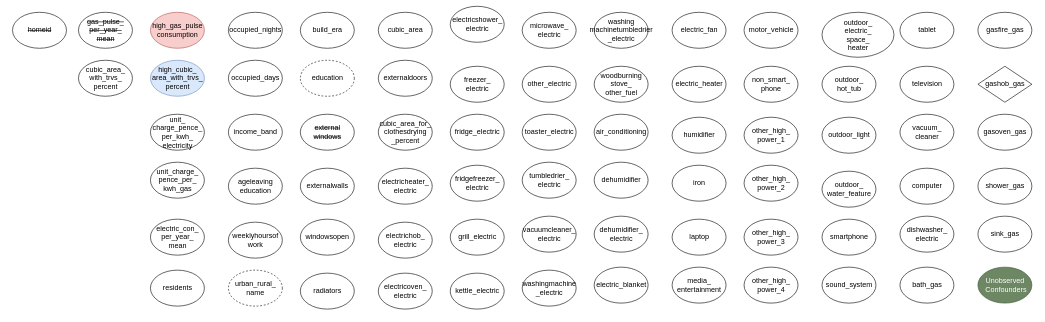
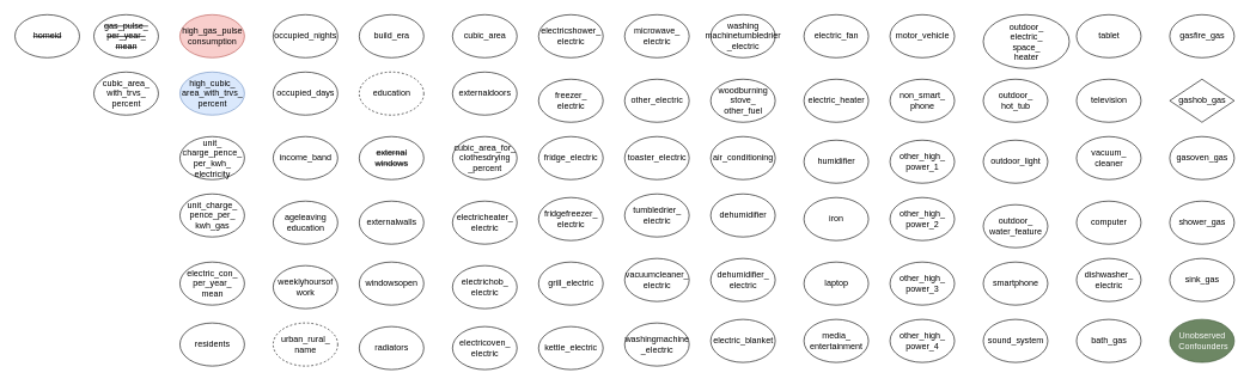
  <mxCell id="0" />
  <mxCell id="1" parent="0" />
  <mxCell id="2" value="&lt;strike&gt;homeid&lt;/strike&gt;" style="ellipse;html=1;shadow=0;sketch=0;overflow=visible;" parent="1" vertex="1"><mxGeometry x="20" y="20" width="90" height="60" as="geometry" /></mxCell>
  <mxCell id="3" value="residents" style="ellipse;html=1;shadow=0;sketch=0;overflow=visible;" parent="1" vertex="1"><mxGeometry x="250" y="450" width="90" height="60" as="geometry" /></mxCell>
  <mxCell id="4" value="income_band" style="ellipse;html=1;shadow=0;sketch=0;overflow=visible;" parent="1" vertex="1"><mxGeometry x="380" y="190" width="90" height="60" as="geometry" /></mxCell>
  <mxCell id="5" value="urban_rural_&lt;br&gt;name" style="ellipse;html=1;shadow=0;sketch=0;overflow=visible;dashed=1;" parent="1" vertex="1"><mxGeometry x="380" y="450" width="90" height="60" as="geometry" /></mxCell>
  <mxCell id="6" value="build_era" style="ellipse;html=1;shadow=0;sketch=0;overflow=visible;" parent="1" vertex="1"><mxGeometry x="500" y="20" width="90" height="60" as="geometry" /></mxCell>
  <mxCell id="7" value="occupied_days" style="ellipse;html=1;shadow=0;sketch=0;overflow=visible;" parent="1" vertex="1"><mxGeometry x="380" y="100" width="90" height="60" as="geometry" /></mxCell>
  <mxCell id="8" value="occupied_nights" style="ellipse;html=1;shadow=0;sketch=0;overflow=visible;" parent="1" vertex="1"><mxGeometry x="380" y="20" width="90" height="60" as="geometry" /></mxCell>
  <mxCell id="9" value="weeklyhoursof&lt;br&gt;work" style="ellipse;html=1;shadow=0;sketch=0;overflow=visible;" parent="1" vertex="1"><mxGeometry x="380" y="370" width="90" height="60" as="geometry" /></mxCell>
  <mxCell id="10" value="ageleaving&lt;br&gt;education" style="ellipse;html=1;shadow=0;sketch=0;overflow=visible;" parent="1" vertex="1"><mxGeometry x="380" y="280" width="90" height="60" as="geometry" /></mxCell>
  <mxCell id="11" value="&lt;strike&gt;external&lt;br&gt;windows&lt;/strike&gt;" style="ellipse;html=1;shadow=0;sketch=0;overflow=visible;" parent="1" vertex="1"><mxGeometry x="500" y="190" width="90" height="60" as="geometry" /></mxCell>
  <mxCell id="12" value="externalwalls" style="ellipse;html=1;shadow=0;sketch=0;overflow=visible;" parent="1" vertex="1"><mxGeometry x="500" y="280" width="90" height="60" as="geometry" /></mxCell>
  <mxCell id="13" value="cubic_area" style="ellipse;html=1;shadow=0;sketch=0;overflow=visible;" parent="1" vertex="1"><mxGeometry x="630" y="20" width="90" height="60" as="geometry" /></mxCell>
  <mxCell id="14" value="radiators" style="ellipse;html=1;shadow=0;sketch=0;overflow=visible;" parent="1" vertex="1"><mxGeometry x="500" y="455" width="90" height="60" as="geometry" /></mxCell>
  <mxCell id="15" value="cubic_area_for_&lt;br&gt;clothesdrying&lt;br&gt;_percent" style="ellipse;html=1;shadow=0;sketch=0;overflow=visible;" parent="1" vertex="1"><mxGeometry x="630" y="190" width="90" height="60" as="geometry" /></mxCell>
  <mxCell id="16" value="cubic_area_&lt;br&gt;with_trvs_&lt;br&gt;percent" style="ellipse;html=1;shadow=0;sketch=0;overflow=visible;" parent="1" vertex="1"><mxGeometry x="130" y="100" width="90" height="60" as="geometry" /></mxCell>
  <mxCell id="17" value="dehumidifier" style="ellipse;html=1;shadow=0;sketch=0;overflow=visible;" parent="1" vertex="1"><mxGeometry x="990" y="270" width="90" height="60" as="geometry" /></mxCell>
  <mxCell id="18" value="dishwasher_&lt;br&gt;electric" style="ellipse;html=1;shadow=0;sketch=0;overflow=visible;" parent="1" vertex="1"><mxGeometry x="1500" y="360" width="90" height="60" as="geometry" /></mxCell>
  <mxCell id="19" value="electricheater_&lt;br&gt;electric" style="ellipse;html=1;shadow=0;sketch=0;overflow=visible;" parent="1" vertex="1"><mxGeometry x="630" y="280" width="90" height="60" as="geometry" /></mxCell>
  <mxCell id="20" value="electrichob_&lt;br&gt;electric" style="ellipse;html=1;shadow=0;sketch=0;overflow=visible;" parent="1" vertex="1"><mxGeometry x="630" y="370" width="90" height="60" as="geometry" /></mxCell>
  <mxCell id="21" value="electricoven_&lt;br&gt;electric" style="ellipse;html=1;shadow=0;sketch=0;overflow=visible;" parent="1" vertex="1"><mxGeometry x="630" y="455" width="90" height="60" as="geometry" /></mxCell>
- <mxCell id="22" value="electricshower_&lt;br&gt;electric" style="ellipse;html=1;shadow=0;sketch=0;overflow=visible;" parent="1" vertex="1"><mxGeometry x="750" y="10" width="90" height="60" as="geometry" /></mxCell>
+ <mxCell id="22" value="electricshower_&lt;br&gt;electric" style="ellipse;html=1;shadow=0;sketch=0;overflow=visible;" parent="1" vertex="1"><mxGeometry x="750" y="20" width="90" height="60" as="geometry" /></mxCell>
  <mxCell id="23" value="freezer_&lt;br&gt;electric" style="ellipse;html=1;shadow=0;sketch=0;overflow=visible;" parent="1" vertex="1"><mxGeometry x="750" y="110" width="90" height="60" as="geometry" /></mxCell>
  <mxCell id="24" value="fridge_electric" style="ellipse;html=1;shadow=0;sketch=0;overflow=visible;" parent="1" vertex="1"><mxGeometry x="750" y="190" width="90" height="60" as="geometry" /></mxCell>
  <mxCell id="25" value="fridgefreezer_&lt;br&gt;electric" style="ellipse;html=1;shadow=0;sketch=0;overflow=visible;" parent="1" vertex="1"><mxGeometry x="750" y="275" width="90" height="60" as="geometry" /></mxCell>
  <mxCell id="26" value="grill_electric" style="ellipse;html=1;shadow=0;sketch=0;overflow=visible;" parent="1" vertex="1"><mxGeometry x="750" y="365" width="90" height="60" as="geometry" /></mxCell>
  <mxCell id="27" value="kettle_electric" style="ellipse;html=1;shadow=0;sketch=0;overflow=visible;" parent="1" vertex="1"><mxGeometry x="750" y="455" width="90" height="60" as="geometry" /></mxCell>
  <mxCell id="28" value="other_high_&lt;br&gt;power_4" style="ellipse;html=1;shadow=0;sketch=0;overflow=visible;" parent="1" vertex="1"><mxGeometry x="1240" y="445" width="90" height="60" as="geometry" /></mxCell>
  <mxCell id="29" value="laptop" style="ellipse;html=1;shadow=0;sketch=0;overflow=visible;" parent="1" vertex="1"><mxGeometry x="1120" y="365" width="90" height="60" as="geometry" /></mxCell>
  <mxCell id="30" value="other_high_&lt;br&gt;power_2" style="ellipse;html=1;shadow=0;sketch=0;overflow=visible;" parent="1" vertex="1"><mxGeometry x="1240" y="275" width="90" height="60" as="geometry" /></mxCell>
  <mxCell id="31" value="humidifier" style="ellipse;html=1;shadow=0;sketch=0;overflow=visible;" parent="1" vertex="1"><mxGeometry x="1120" y="195" width="90" height="60" as="geometry" /></mxCell>
  <mxCell id="32" value="computer" style="ellipse;html=1;shadow=0;sketch=0;overflow=visible;" parent="1" vertex="1"><mxGeometry x="1500" y="280" width="90" height="60" as="geometry" /></mxCell>
  <mxCell id="33" value="dehumidifier_&lt;br&gt;electric" style="ellipse;html=1;shadow=0;sketch=0;overflow=visible;" parent="1" vertex="1"><mxGeometry x="990" y="360" width="90" height="60" as="geometry" /></mxCell>
  <mxCell id="34" value="iron" style="ellipse;html=1;shadow=0;sketch=0;overflow=visible;" parent="1" vertex="1"><mxGeometry x="1120" y="275" width="90" height="60" as="geometry" /></mxCell>
  <mxCell id="35" value="electric_heater" style="ellipse;html=1;shadow=0;sketch=0;overflow=visible;" parent="1" vertex="1"><mxGeometry x="1120" y="110" width="90" height="60" as="geometry" /></mxCell>
  <mxCell id="36" value="tumbledrier_&lt;br&gt;electric" style="ellipse;html=1;shadow=0;sketch=0;overflow=visible;" parent="1" vertex="1"><mxGeometry x="870" y="270" width="90" height="60" as="geometry" /></mxCell>
  <mxCell id="37" value="vacuumcleaner_&lt;br&gt;electric" style="ellipse;html=1;shadow=0;sketch=0;overflow=visible;" parent="1" vertex="1"><mxGeometry x="870" y="360" width="90" height="60" as="geometry" /></mxCell>
  <mxCell id="38" value="electric_fan" style="ellipse;html=1;shadow=0;sketch=0;overflow=visible;" parent="1" vertex="1"><mxGeometry x="1120" y="20" width="90" height="60" as="geometry" /></mxCell>
  <mxCell id="39" value="air_conditioning" style="ellipse;html=1;shadow=0;sketch=0;overflow=visible;" parent="1" vertex="1"><mxGeometry x="990" y="190" width="90" height="60" as="geometry" /></mxCell>
  <mxCell id="40" value="woodburning&lt;br&gt;stove_&lt;br&gt;other_fuel" style="ellipse;html=1;shadow=0;sketch=0;overflow=visible;" parent="1" vertex="1"><mxGeometry x="990" y="110" width="90" height="60" as="geometry" /></mxCell>
  <mxCell id="41" value="electric_blanket" style="ellipse;html=1;shadow=0;sketch=0;overflow=visible;" parent="1" vertex="1"><mxGeometry x="990" y="445" width="90" height="60" as="geometry" /></mxCell>
  <mxCell id="42" value="outdoor_light" style="ellipse;html=1;shadow=0;sketch=0;overflow=visible;" parent="1" vertex="1"><mxGeometry x="1370" y="195" width="90" height="60" as="geometry" /></mxCell>
  <mxCell id="43" value="washingmachine&lt;br&gt;_electric" style="ellipse;html=1;shadow=0;sketch=0;overflow=visible;" parent="1" vertex="1"><mxGeometry x="870" y="450" width="90" height="60" as="geometry" /></mxCell>
  <mxCell id="44" value="microwave_&lt;br&gt;electric" style="ellipse;html=1;shadow=0;sketch=0;overflow=visible;" parent="1" vertex="1"><mxGeometry x="870" y="20" width="90" height="60" as="geometry" /></mxCell>
  <mxCell id="45" value="outdoor_&lt;br&gt;electric_&lt;br&gt;space_&lt;br&gt;heater" style="ellipse;html=1;shadow=0;sketch=0;overflow=visible;" parent="1" vertex="1"><mxGeometry x="1370" y="20" width="120" height="75" as="geometry" /></mxCell>
  <mxCell id="46" value="outdoor_&lt;br&gt;hot_tub" style="ellipse;html=1;shadow=0;sketch=0;overflow=visible;" parent="1" vertex="1"><mxGeometry x="1370" y="110" width="90" height="60" as="geometry" /></mxCell>
  <mxCell id="47" value="outdoor_&lt;br&gt;water_feature" style="ellipse;html=1;shadow=0;sketch=0;overflow=visible;" parent="1" vertex="1"><mxGeometry x="1370" y="285" width="90" height="60" as="geometry" /></mxCell>
  <mxCell id="48" value="externaldoors" style="ellipse;html=1;shadow=0;sketch=0;overflow=visible;" parent="1" vertex="1"><mxGeometry x="630" y="100" width="90" height="60" as="geometry" /></mxCell>
  <mxCell id="49" value="education" style="ellipse;html=1;shadow=0;sketch=0;overflow=visible;dashed=1;" parent="1" vertex="1"><mxGeometry x="500" y="100" width="90" height="60" as="geometry" /></mxCell>
  <mxCell id="50" value="electric_con_&lt;br&gt;per_year_&lt;br&gt;mean" style="ellipse;html=1;shadow=0;sketch=0;overflow=visible;" parent="1" vertex="1"><mxGeometry x="250" y="365" width="90" height="60" as="geometry" /></mxCell>
  <mxCell id="51" value="unit_&lt;br&gt;charge_pence_&lt;br&gt;per_kwh_&lt;br&gt;electricity" style="ellipse;html=1;shadow=0;sketch=0;overflow=visible;" parent="1" vertex="1"><mxGeometry x="250" y="190" width="90" height="60" as="geometry" /></mxCell>
  <mxCell id="52" value="vacuum_&lt;br&gt;cleaner" style="ellipse;html=1;shadow=0;sketch=0;overflow=visible;" parent="1" vertex="1"><mxGeometry x="1500" y="190" width="90" height="60" as="geometry" /></mxCell>
  <mxCell id="53" value="television" style="ellipse;html=1;shadow=0;sketch=0;overflow=visible;" parent="1" vertex="1"><mxGeometry x="1500" y="110" width="90" height="60" as="geometry" /></mxCell>
  <mxCell id="54" value="tablet" style="ellipse;html=1;shadow=0;sketch=0;overflow=visible;" parent="1" vertex="1"><mxGeometry x="1500" y="20" width="90" height="60" as="geometry" /></mxCell>
  <mxCell id="55" value="sound_system" style="ellipse;html=1;shadow=0;sketch=0;overflow=visible;" parent="1" vertex="1"><mxGeometry x="1370" y="445" width="90" height="60" as="geometry" /></mxCell>
  <mxCell id="56" value="smartphone" style="ellipse;html=1;shadow=0;sketch=0;overflow=visible;" parent="1" vertex="1"><mxGeometry x="1370" y="365" width="90" height="60" as="geometry" /></mxCell>
  <mxCell id="57" value="other_high_&lt;br&gt;power_1" style="ellipse;html=1;shadow=0;sketch=0;overflow=visible;" parent="1" vertex="1"><mxGeometry x="1240" y="195" width="90" height="60" as="geometry" /></mxCell>
  <mxCell id="58" value="non_smart_&lt;br&gt;phone" style="ellipse;html=1;shadow=0;sketch=0;overflow=visible;" parent="1" vertex="1"><mxGeometry x="1240" y="110" width="90" height="60" as="geometry" /></mxCell>
  <mxCell id="59" value="motor_vehicle" style="ellipse;html=1;shadow=0;sketch=0;overflow=visible;" parent="1" vertex="1"><mxGeometry x="1240" y="20" width="90" height="60" as="geometry" /></mxCell>
  <mxCell id="60" value="media_&lt;br&gt;entertainment" style="ellipse;html=1;shadow=0;sketch=0;overflow=visible;" parent="1" vertex="1"><mxGeometry x="1120" y="445" width="90" height="60" as="geometry" /></mxCell>
  <mxCell id="61" value="other_high_&lt;br&gt;power_3" style="ellipse;html=1;shadow=0;sketch=0;overflow=visible;" parent="1" vertex="1"><mxGeometry x="1240" y="365" width="90" height="60" as="geometry" /></mxCell>
  <mxCell id="62" value="washing&lt;br&gt;machinetumbledrier&lt;br&gt;_electric" style="ellipse;html=1;shadow=0;sketch=0;overflow=visible;" parent="1" vertex="1"><mxGeometry x="990" y="20" width="90" height="60" as="geometry" /></mxCell>
  <mxCell id="63" value="other_electric" style="ellipse;html=1;shadow=0;sketch=0;overflow=visible;" parent="1" vertex="1"><mxGeometry x="870" y="110" width="90" height="60" as="geometry" /></mxCell>
  <mxCell id="64" value="toaster_electric" style="ellipse;html=1;shadow=0;sketch=0;overflow=visible;" parent="1" vertex="1"><mxGeometry x="870" y="190" width="90" height="60" as="geometry" /></mxCell>
  <mxCell id="65" value="windowsopen" style="ellipse;html=1;shadow=0;sketch=0;overflow=visible;" parent="1" vertex="1"><mxGeometry x="500" y="365" width="90" height="60" as="geometry" /></mxCell>
  <mxCell id="66" value="Unobserved&lt;br&gt;&amp;nbsp;Confounders" style="ellipse;html=1;shadow=0;sketch=0;overflow=visible;fillColor=#6d8764;strokeColor=#3A5431;fontColor=#ffffff;" parent="1" vertex="1"><mxGeometry x="1630" y="445" width="90" height="60" as="geometry" /></mxCell>
  <mxCell id="67" value="unit_charge_&lt;br&gt;pence_per_&lt;br&gt;kwh_gas" style="ellipse;html=1;shadow=0;sketch=0;overflow=visible;" parent="1" vertex="1"><mxGeometry x="250" y="270" width="90" height="60" as="geometry" /></mxCell>
  <mxCell id="68" value="&lt;strike&gt;gas_pulse_&lt;br&gt;per_year_&lt;br&gt;mean&lt;/strike&gt;" style="ellipse;html=1;shadow=0;sketch=0;overflow=visible;" parent="1" vertex="1"><mxGeometry x="130" y="20" width="90" height="60" as="geometry" /></mxCell>
  <mxCell id="69" value="bath_gas" style="ellipse;html=1;shadow=0;sketch=0;overflow=visible;" parent="1" vertex="1"><mxGeometry x="1500" y="445" width="90" height="60" as="geometry" /></mxCell>
  <mxCell id="70" value="gasfire_gas" style="ellipse;html=1;shadow=0;sketch=0;overflow=visible;" parent="1" vertex="1"><mxGeometry x="1630" y="20" width="90" height="60" as="geometry" /></mxCell>
  <mxCell id="71" value="gashob_gas" style="rhombus;html=1;shadow=0;sketch=0;overflow=visible;" parent="1" vertex="1"><mxGeometry x="1630" y="110" width="90" height="60" as="geometry" /></mxCell>
  <mxCell id="72" value="gasoven_gas" style="ellipse;html=1;shadow=0;sketch=0;overflow=visible;" parent="1" vertex="1"><mxGeometry x="1630" y="190" width="90" height="60" as="geometry" /></mxCell>
  <mxCell id="73" value="shower_gas" style="ellipse;html=1;shadow=0;sketch=0;overflow=visible;" parent="1" vertex="1"><mxGeometry x="1630" y="280" width="90" height="60" as="geometry" /></mxCell>
  <mxCell id="74" value="sink_gas" style="ellipse;html=1;shadow=0;sketch=0;overflow=visible;" parent="1" vertex="1"><mxGeometry x="1630" y="360" width="90" height="60" as="geometry" /></mxCell>
  <mxCell id="75" value="high_cubic_&lt;br&gt;area_with_trvs_&lt;br&gt;percent" style="ellipse;html=1;shadow=0;sketch=0;overflow=visible;fillColor=#dae8fc;strokeColor=#6c8ebf;" parent="1" vertex="1"><mxGeometry x="250" y="100" width="90" height="60" as="geometry" /></mxCell>
  <mxCell id="76" value="high_gas_pulse&lt;br&gt;consumption" style="ellipse;html=1;shadow=0;sketch=0;overflow=visible;fillColor=#f8cecc;strokeColor=#b85450;" parent="1" vertex="1"><mxGeometry x="250" y="20" width="90" height="60" as="geometry" /></mxCell>
